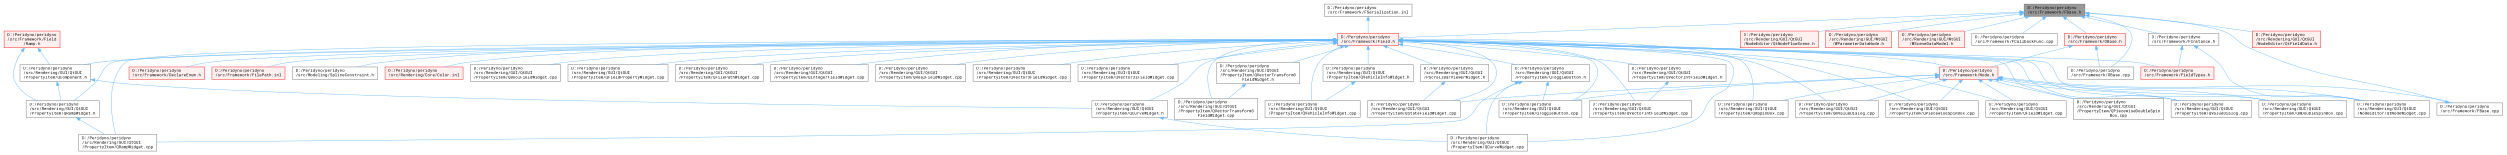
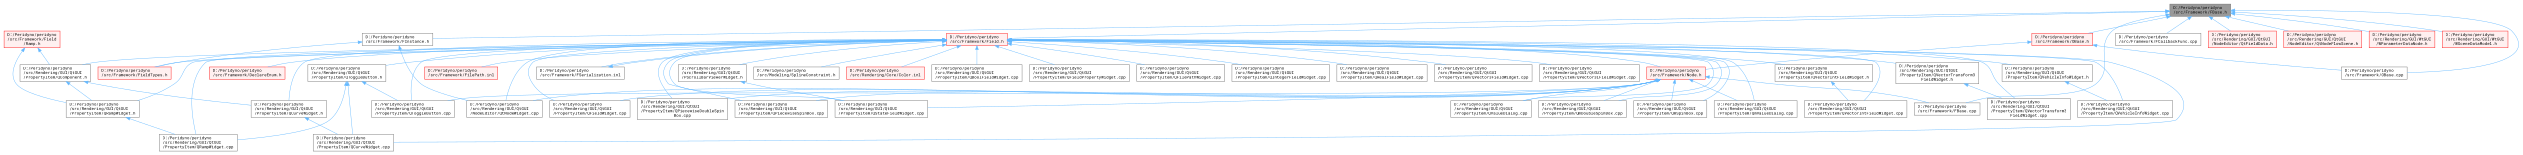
  digraph {
    fontname="Roboto Mono"
    node [color=grey40 fillcolor=white fontname="Roboto Mono" fontsize=10 shape=box style=filled]
    edge [color=steelblue1 dir=back fontname="Roboto Mono" fontsize=10 labelfontname=Helvetica labelfontsize=10 style=solid]
    n1 [color=gray40 fillcolor=grey60 fontcolor=black height=0.2 label="D:/Peridyno/peridyno\l/src/Framework/FBase.h" width=0.4]
    n2 [height=0.2 label="D:/Peridyno/peridyno\l/src/Framework/FBase.cpp" width=0.4]
    n3 [height=0.2 label="D:/Peridyno/peridyno\l/src/Framework/FCallbackFunc.cpp" width=0.4]
    n4 [height=0.2 label="D:/Peridyno/peridyno\l/src/Framework/FInstance.h" width=0.4]
    n5 [color=red fillcolor="#FFF0F0" height=0.2 label="D:/Peridyno/peridyno\l/src/Framework/Field.h" width=0.4]
    n6 [height=0.2 label="D:/Peridyno/peridyno\l/src/Framework/OBase.cpp" width=0.4]
    n7 [color=red fillcolor="#FFF0F0" height=0.2 label="D:/Peridyno/peridyno\l/src/Framework/OBase.h" width=0.4]
    n8 [color=red fillcolor="#FFF0F0" height=0.2 label="D:/Peridyno/peridyno\l/src/Rendering/GUI/QtGUI\l/NodeEditor/QtFieldData.h" width=0.4]
    n9 [color=red fillcolor="#FFF0F0" height=0.2 label="D:/Peridyno/peridyno\l/src/Rendering/GUI/QtGUI\l/NodeEditor/QtNodeFlowScene.h" width=0.4]
    n10 [color=red fillcolor="#FFF0F0" height=0.2 label="D:/Peridyno/peridyno\l/src/Rendering/GUI/WtGUI\l/WParameterDataNode.h" width=0.4]
    n11 [color=red fillcolor="#FFF0F0" height=0.2 label="D:/Peridyno/peridyno\l/src/Rendering/GUI/WtGUI\l/WSceneDataModel.h" width=0.4]
    n12 [color=red fillcolor="#FFF0F0" height=0.2 label="D:/Peridyno/peridyno\l/src/Framework/FieldTypes.h" width=0.4]
    n13 [height=0.2 label="D:/Peridyno/peridyno\l/src/Rendering/GUI/QtGUI\l/NodeEditor/QtNodeWidget.cpp" width=0.4]
    n14 [color=red fillcolor="#FFF0F0" height=0.2 label="D:/Peridyno/peridyno\l/src/Framework/DeclareEnum.h" width=0.4]
    n15 [height=0.2 label="D:/Peridyno/peridyno\l/src/Framework/FSerialization.inl" width=0.4]
    n16 [height=0.2 label="D:/Peridyno/peridyno\l/src/Rendering/GUI/QtGUI\l/PropertyItem/QCurveWidget.h" width=0.4]
    n17 [height=0.2 label="D:/Peridyno/peridyno\l/src/Rendering/GUI/QtGUI\l/PropertyItem/QCurveWidget.cpp" width=0.4]
    n18 [height=0.2 label="D:/Peridyno/peridyno\l/src/Rendering/GUI/QtGUI\l/PropertyItem/QComponent.h" width=0.4]
    n19 [height=0.2 label="D:/Peridyno/peridyno\l/src/Rendering/GUI/QtGUI\l/PropertyItem/QRampWidget.h" width=0.4]
    n20 [height=0.2 label="D:/Peridyno/peridyno\l/src/Rendering/GUI/QtGUI\l/PropertyItem/QRampWidget.cpp" width=0.4]
    n21 [color=red fillcolor="#FFF0F0" height=0.2 label="D:/Peridyno/peridyno\l/src/Framework/FilePath.inl" width=0.4]
    n22 [color=red fillcolor="#FFF0F0" height=0.2 label="D:/Peridyno/peridyno\l/src/Framework/Node.h" width=0.4]
    n23 [height=0.2 label="D:/Peridyno/peridyno\l/src/Rendering/GUI/QtGUI\l/PropertyItem/QFieldWidget.cpp" width=0.4]
    n24 [height=0.2 label="D:/Peridyno/peridyno\l/src/Rendering/GUI/QtGUI\l/PropertyItem/QPiecewiseDoubleSpin\lBox.cpp" width=0.4]
    n25 [height=0.2 label="D:/Peridyno/peridyno\l/src/Rendering/GUI/QtGUI\l/PropertyItem/QPiecewiseSpinBox.cpp" width=0.4]
    n26 [height=0.2 label="D:/Peridyno/peridyno\l/src/Rendering/GUI/QtGUI\l/PropertyItem/QStateFieldWidget.cpp" width=0.4]
    n27 [height=0.2 label="D:/Peridyno/peridyno\l/src/Rendering/GUI/QtGUI\l/PropertyItem/QToggleButton.cpp" width=0.4]
    n28 [height=0.2 label="D:/Peridyno/peridyno\l/src/Rendering/GUI/QtGUI\l/PropertyItem/QValueDialog.cpp" width=0.4]
    n29 [height=0.2 label="D:/Peridyno/peridyno\l/src/Rendering/GUI/QtGUI\l/PropertyItem/QmDoubleSpinBox.cpp" width=0.4]
    n30 [height=0.2 label="D:/Peridyno/peridyno\l/src/Rendering/GUI/QtGUI\l/PropertyItem/QmSpinBox.cpp" width=0.4]
    n31 [height=0.2 label="D:/Peridyno/peridyno\l/src/Rendering/GUI/QtGUI\l/PropertyItem/QmValueDialog.cpp" width=0.4]
    n32 [height=0.2 label="D:/Peridyno/peridyno\l/src/Modeling/SplineConstraint.h" width=0.4]
    n33 [color=red fillcolor="#FFF0F0" height=0.2 label="D:/Peridyno/peridyno\l/src/Rendering/Core/Color.inl" width=0.4]
    n34 [height=0.2 label="D:/Peridyno/peridyno\l/src/Rendering/GUI/QtGUI\l/PScrollBarViewerWidget.h" width=0.4]
    n35 [height=0.2 label="D:/Peridyno/peridyno\l/src/Rendering/GUI/QtGUI\l/PropertyItem/QBoolFieldWidget.cpp" width=0.4]
    n36 [height=0.2 label="D:/Peridyno/peridyno\l/src/Rendering/GUI/QtGUI\l/PropertyItem/QFieldPropertyWidget.cpp" width=0.4]
    n37 [height=0.2 label="D:/Peridyno/peridyno\l/src/Rendering/GUI/QtGUI\l/PropertyItem/QFilePathWidget.cpp" width=0.4]
    n38 [height=0.2 label="D:/Peridyno/peridyno\l/src/Rendering/GUI/QtGUI\l/PropertyItem/QIntegerFieldWidget.cpp" width=0.4]
    n39 [height=0.2 label="D:/Peridyno/peridyno\l/src/Rendering/GUI/QtGUI\l/PropertyItem/QRealFieldWidget.cpp" width=0.4]
    n40 [height=0.2 label="D:/Peridyno/peridyno\l/src/Rendering/GUI/QtGUI\l/PropertyItem/QToggleButton.h" width=0.4]
    n41 [height=0.2 label="D:/Peridyno/peridyno\l/src/Rendering/GUI/QtGUI\l/PropertyItem/QVector3FieldWidget.cpp" width=0.4]
    n42 [height=0.2 label="D:/Peridyno/peridyno\l/src/Rendering/GUI/QtGUI\l/PropertyItem/QVector3iFieldWidget.cpp" width=0.4]
    n43 [height=0.2 label="D:/Peridyno/peridyno\l/src/Rendering/GUI/QtGUI\l/PropertyItem/QVectorIntFieldWidget.cpp" width=0.4]
    n44 [height=0.2 label="D:/Peridyno/peridyno\l/src/Rendering/GUI/QtGUI\l/PropertyItem/QVectorIntFieldWidget.h" width=0.4]
    n45 [height=0.2 label="D:/Peridyno/peridyno\l/src/Rendering/GUI/QtGUI\l/PropertyItem/QVectorTransform3\lFieldWidget.cpp" width=0.4]
    n46 [height=0.2 label="D:/Peridyno/peridyno\l/src/Rendering/GUI/QtGUI\l/PropertyItem/QVectorTransform3\lFieldWidget.h" width=0.4]
    n47 [height=0.2 label="D:/Peridyno/peridyno\l/src/Rendering/GUI/QtGUI\l/PropertyItem/QVehicleInfoWidget.cpp" width=0.4]
    n48 [height=0.2 label="D:/Peridyno/peridyno\l/src/Rendering/GUI/QtGUI\l/PropertyItem/QVehicleInfoWidget.h" width=0.4]
    n49 [color=red fillcolor="#FFF0F0" height=0.2 label="D:/Peridyno/peridyno\l/src/Framework/Field\l/Ramp.h" width=0.4]
-   n2 -> n1
+   n1 -> n2
    n1 -> n3
    n1 -> n4
    n1 -> n5
    n1 -> n6
    n1 -> n7
    n1 -> n8
    n1 -> n9
    n1 -> n10
    n1 -> n11
    n4 -> n12
    n4 -> n13
    n5 -> n12
    n5 -> n13
    n5 -> n14
+   n5 -> n15
    n5 -> n16
    n5 -> n17
    n5 -> n18
    n5 -> n19
    n5 -> n20
    n5 -> n21
    n5 -> n22
    n5 -> n23
    n5 -> n24
    n5 -> n25
    n5 -> n26
    n5 -> n27
    n5 -> n28
    n5 -> n29
    n5 -> n30
    n5 -> n31
    n5 -> n32
    n5 -> n33
    n5 -> n34
    n5 -> n35
    n5 -> n36
    n5 -> n37
    n5 -> n38
    n5 -> n39
    n5 -> n40
    n5 -> n41
    n5 -> n42
    n5 -> n43
    n5 -> n44
    n5 -> n45
    n5 -> n46
    n5 -> n47
    n5 -> n48
    n7 -> n6
    n7 -> n22
    n15 -> n5
    n16 -> n17
    n18 -> n16
    n18 -> n19
    n19 -> n20
    n22 -> n2
    n22 -> n13
    n22 -> n23
    n22 -> n24
    n22 -> n25
    n22 -> n26
    n22 -> n27
    n22 -> n28
    n22 -> n29
    n22 -> n30
    n22 -> n31
    n34 -> n26
    n40 -> n17
    n40 -> n20
    n40 -> n27
    n44 -> n43
    n46 -> n45
    n48 -> n47
    n49 -> n18
    n49 -> n19
  }
